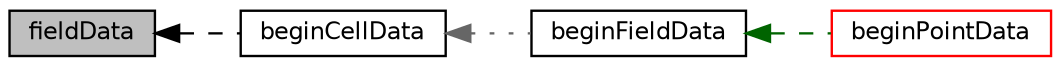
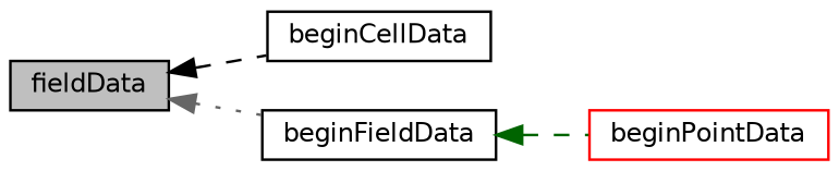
  digraph {
    rankdir=LR
    node [color=black fontname=Helvetica fontsize=10 shape=record]
    edge [dir=back fontname=Helvetica fontsize=10 labelfontname=Helvetica labelfontsize=10 style=dashed]
    n1 [fillcolor=grey75 fontcolor=black height=0.2 label=fieldData style=filled width=0.4]
    n2 [height=0.2 label=beginCellData width=0.4]
    n3 [height=0.2 label=beginFieldData width=0.4]
    n4 [color=red height=0.2 label=beginPointData width=0.4]
    n1 -> n2 [color=black]
-   n2 -> n3 [color=gray40 style=dotted]
+   n1 -> n3 [color=gray40 style=dotted]
    n3 -> n4 [color=darkgreen]
  }
